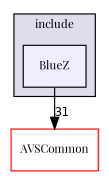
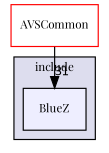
  digraph {
    compound=true
    fontname="Playfair Display"
    node [fontname="Playfair Display" fontsize=10 shape=box style=filled]
    n1 [fillcolor="#eeeeff" label=BlueZ pencolor=black]
    n2 [color=red fillcolor=white label=AVSCommon]
    subgraph cluster_1 {
      bgcolor="#ddddee"
      fontsize=10
      label=include
      pencolor=black
      n1
    }
-   n1 -> n2 [headlabel=31 labeldistance=1.5 labelfontname=Helvetica labelfontsize=10 fontname="Playfair Display"]
+   n2 -> n1 [headlabel=31 labeldistance=1.5 labelfontname=Helvetica labelfontsize=10 fontname="Playfair Display"]
  }
